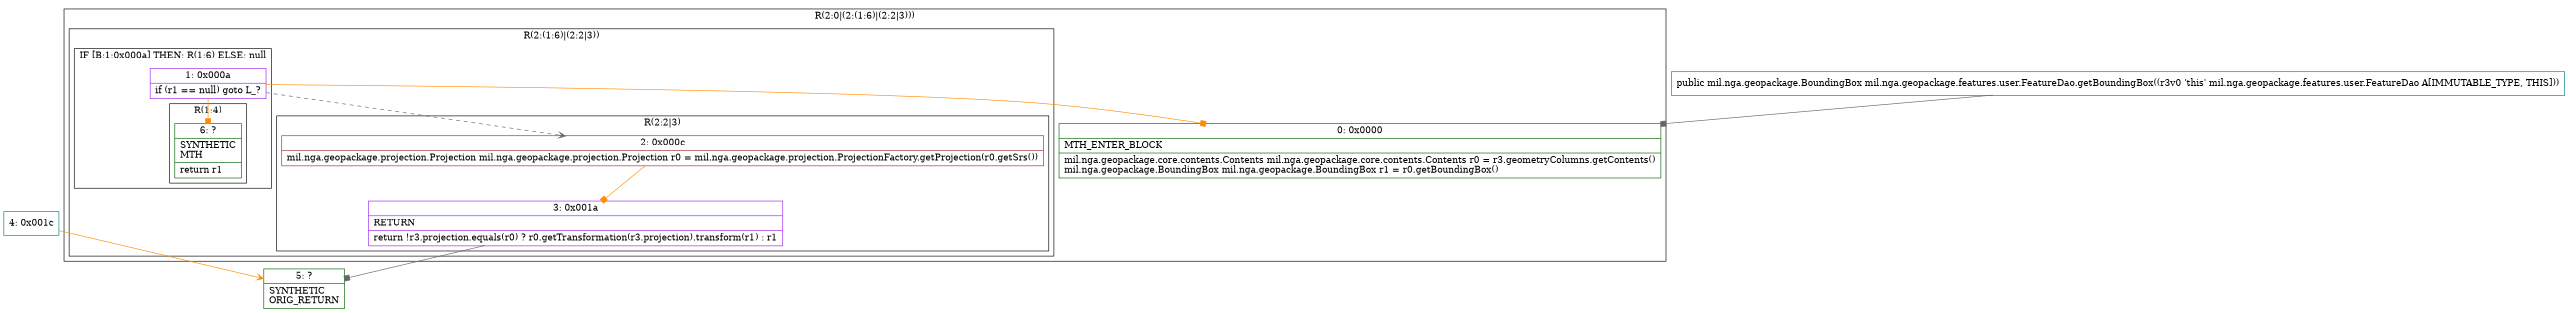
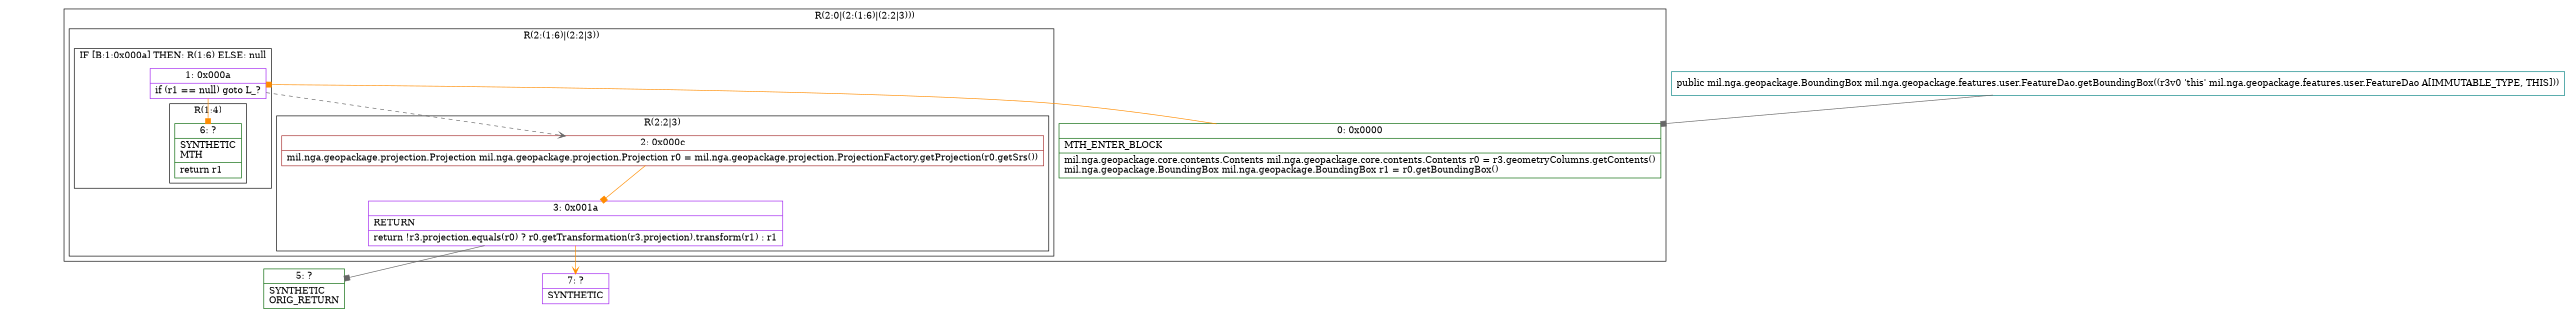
  digraph {
    node [color=darkgreen shape=record]
    edge [arrowhead=box color=darkorange]
    n1 [label="{6\:\ ?|SYNTHETIC\lMTH\l|return r1\l}"]
    n2 [color=purple label="{1\:\ 0x000a|if (r1 == null) goto L_?\l}"]
    n3 [color=brown label="{2\:\ 0x000c|mil.nga.geopackage.projection.Projection mil.nga.geopackage.projection.Projection r0 = mil.nga.geopackage.projection.ProjectionFactory.getProjection(r0.getSrs())\l}"]
    n4 [color=purple label="{3\:\ 0x001a|RETURN\l|return !r3.projection.equals(r0) ? r0.getTransformation(r3.projection).transform(r1) : r1\l}"]
    n5 [label="{0\:\ 0x0000|MTH_ENTER_BLOCK\l|mil.nga.geopackage.core.contents.Contents mil.nga.geopackage.core.contents.Contents r0 = r3.geometryColumns.getContents()\lmil.nga.geopackage.BoundingBox mil.nga.geopackage.BoundingBox r1 = r0.getBoundingBox()\l}"]
+   n6 [color=purple label="{7\:\ ?|SYNTHETIC\l}"]
    n7 [label="{5\:\ ?|SYNTHETIC\lORIG_RETURN\l}"]
-   n8 [color=teal label="{4\:\ 0x001c}"]
    n9 [color=teal label="{public mil.nga.geopackage.BoundingBox mil.nga.geopackage.features.user.FeatureDao.getBoundingBox((r3v0 'this' mil.nga.geopackage.features.user.FeatureDao A[IMMUTABLE_TYPE, THIS])) }"]
    subgraph cluster_1 {
      label="R(2:0|(2:(1:6)|(2:2|3)))"
      n5
      subgraph cluster_2 {
        label="R(2:(1:6)|(2:2|3))"
        subgraph cluster_3 {
          label="IF [B:1:0x000a] THEN: R(1:6) ELSE: null"
          n2
          subgraph cluster_4 {
            label="R(1:4)"
            n1
          }
        }
        subgraph cluster_5 {
          label="R(2:2|3)"
          n3
          n4
        }
      }
    }
    n2 -> n1
    n2 -> n3 [arrowhead=vee color=gray40 style=dashed]
    n3 -> n4
+   n4 -> n6 [arrowhead=vee]
    n4 -> n7 [color=gray40]
-   n2 -> n5
-   n8 -> n7 [arrowhead=vee]
+   n5 -> n2
    n9 -> n5 [color=gray40]
  }
